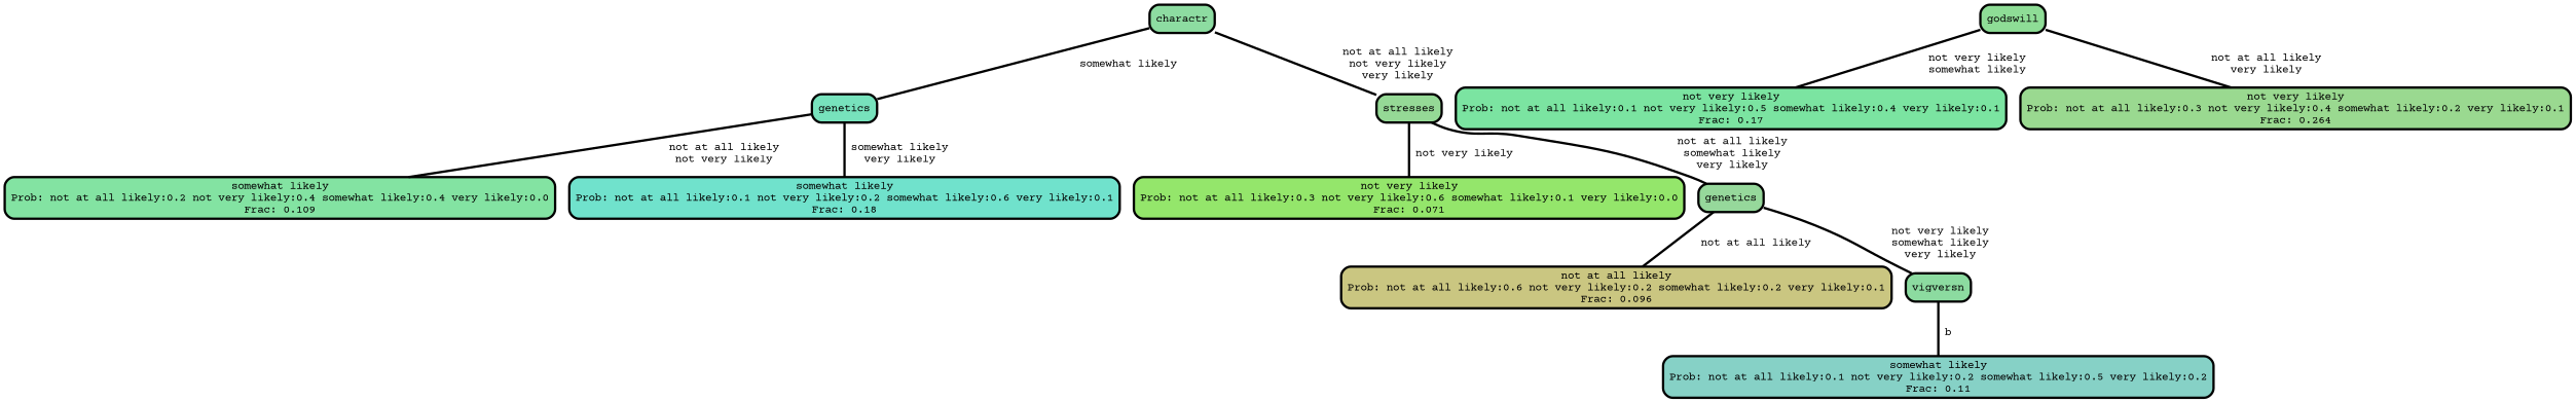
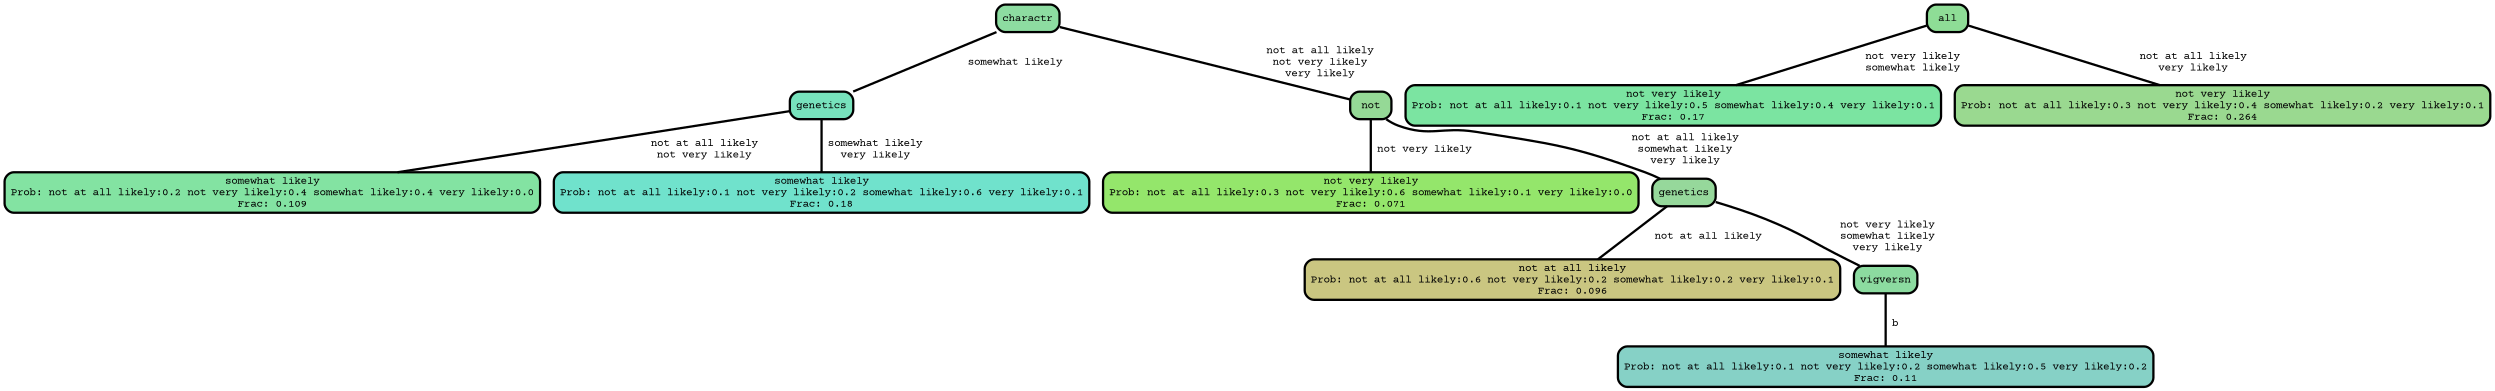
  graph {
    fontname="Courier Prime"
    ranksep="0 equally"
    splines=straight
    node [color=black fontcolor=black fontname="Courier Prime" penwidth=3 shape=box style="filled, rounded"]
    edge [color=black fontname="Courier Prime" penwidth=3]
    n1 [fillcolor="#83e3a2" label="somewhat likely\nProb: not at all likely:0.2 not very likely:0.4 somewhat likely:0.4 very likely:0.0\nFrac: 0.109"]
    n2 [fillcolor="#77e2bc" label=genetics]
    n3 [fillcolor="#70e2cc" label="somewhat likely\nProb: not at all likely:0.1 not very likely:0.2 somewhat likely:0.6 very likely:0.1\nFrac: 0.18"]
    n4 [fillcolor="#8ddca1" label=charactr]
-   n5 [fillcolor="#95d996" label=stresses]
+   n5 [fillcolor="#95d996" label=not]
    n6 [fillcolor="#94e66b" label="not very likely\nProb: not at all likely:0.3 not very likely:0.6 somewhat likely:0.1 very likely:0.0\nFrac: 0.071"]
    n7 [fillcolor="#96d89b" label=genetics]
    n8 [fillcolor="#cac681" label="not at all likely\nProb: not at all likely:0.6 not very likely:0.2 somewhat likely:0.2 very likely:0.1\nFrac: 0.096"]
    n9 [fillcolor="#8cdba0" label=vigversn]
    n10 [fillcolor="#86d1c6" label="somewhat likely\nProb: not at all likely:0.1 not very likely:0.2 somewhat likely:0.5 very likely:0.2\nFrac: 0.11"]
-   n11 [fillcolor="#8edd96" label=godswill]
+   n11 [fillcolor="#8edd96" label=all]
    n12 [fillcolor="#7be4a1" label="not very likely\nProb: not at all likely:0.1 not very likely:0.5 somewhat likely:0.4 very likely:0.1\nFrac: 0.17"]
    n13 [fillcolor="#9ad990" label="not very likely\nProb: not at all likely:0.3 not very likely:0.4 somewhat likely:0.2 very likely:0.1\nFrac: 0.264"]
    subgraph sub_1 {
      rank=same
    }
    n2 -- n1 [label=" not at all likely\n not very likely"]
    n2 -- n3 [label=" somewhat likely\n very likely"]
    n4 -- n2 [label=" somewhat likely"]
    n4 -- n5 [label=" not at all likely\n not very likely\n very likely"]
    n5 -- n6 [label=" not very likely"]
    n5 -- n7 [label=" not at all likely\n somewhat likely\n very likely"]
    n7 -- n8 [label=" not at all likely"]
    n7 -- n9 [label=" not very likely\n somewhat likely\n very likely"]
    n9 -- n10 [label=" b"]
    n11 -- n12 [label=" not very likely\n somewhat likely"]
    n11 -- n13 [label=" not at all likely\n very likely"]
  }
